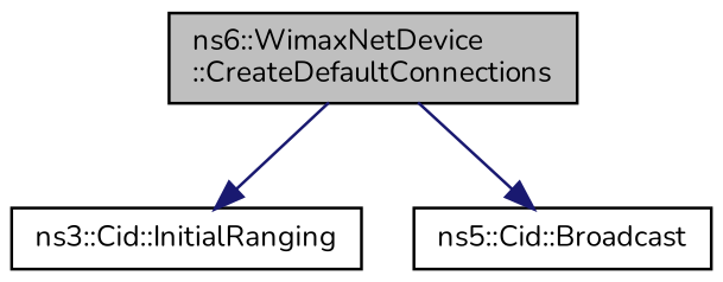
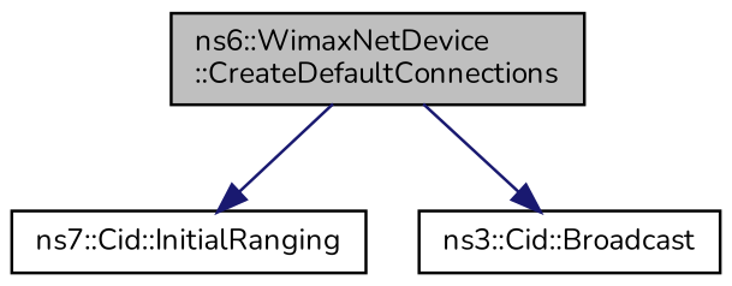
  digraph {
    fontname=Nunito
    rankdir=TB
    node [color=black fillcolor=white fontname=Nunito fontsize=10 shape=record style=filled]
    edge [color=midnightblue fontname=Nunito fontsize=10 labelfontname=Helvetica labelfontsize=10 style=solid]
    n1 [fillcolor=grey75 fontcolor=black height=0.2 label="ns6::WimaxNetDevice\l::CreateDefaultConnections" width=0.4]
-   n2 [height=0.2 label="ns3::Cid::InitialRanging" width=0.4]
-   n3 [height=0.2 label="ns5::Cid::Broadcast" width=0.4]
+   n2 [height=0.2 label="ns7::Cid::InitialRanging" width=0.4]
+   n3 [height=0.2 label="ns3::Cid::Broadcast" width=0.4]
    n1 -> n2
    n1 -> n3
  }
